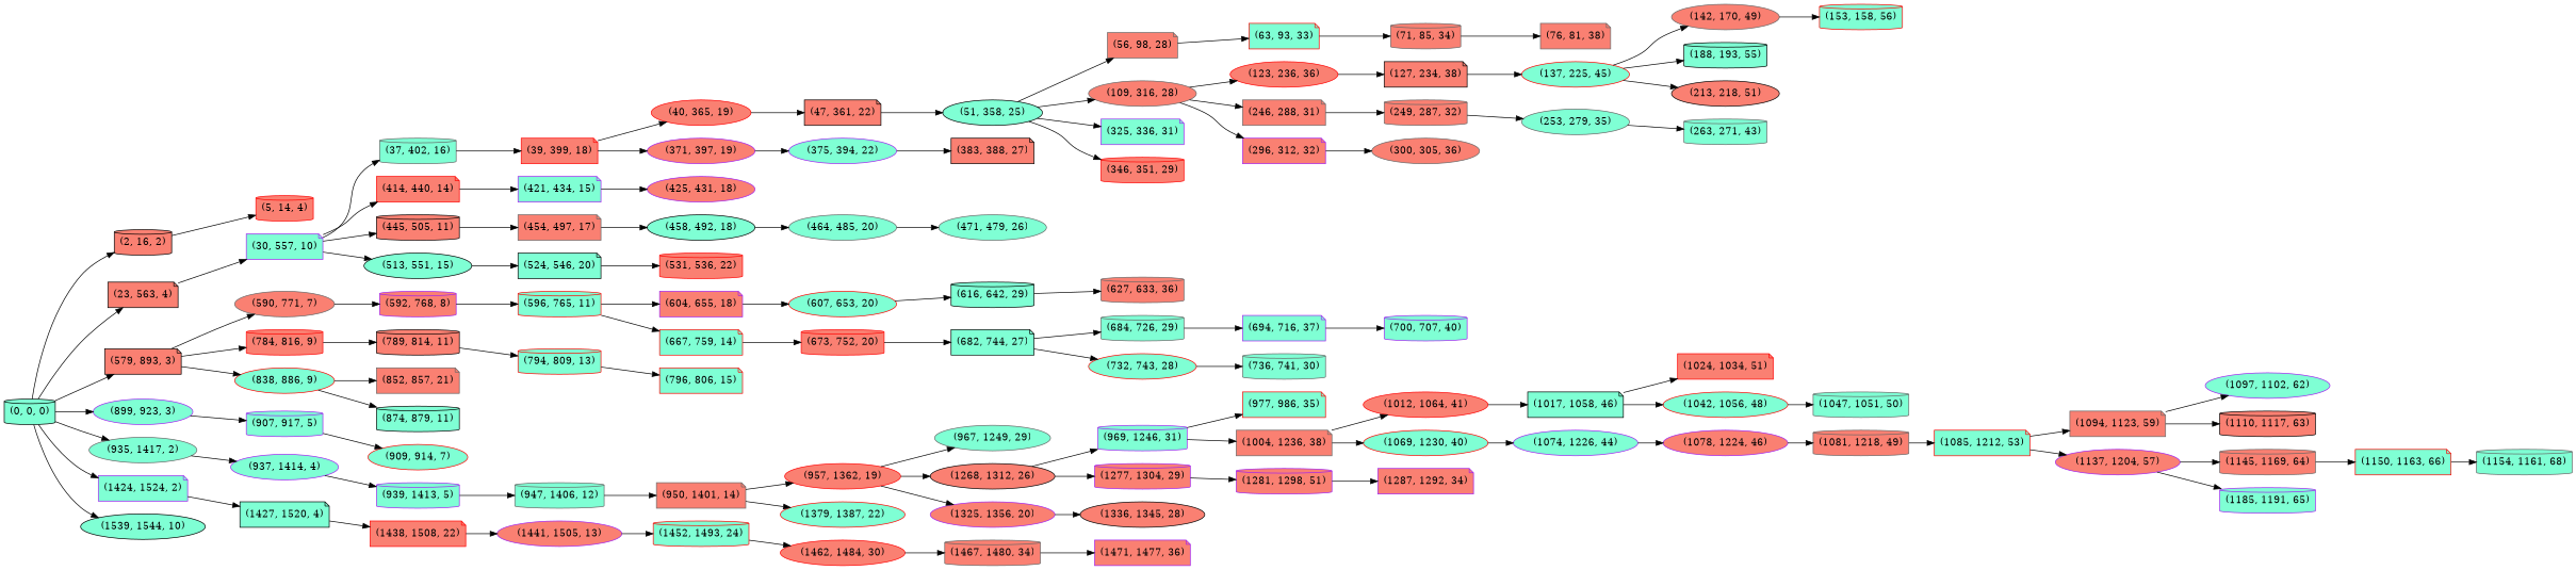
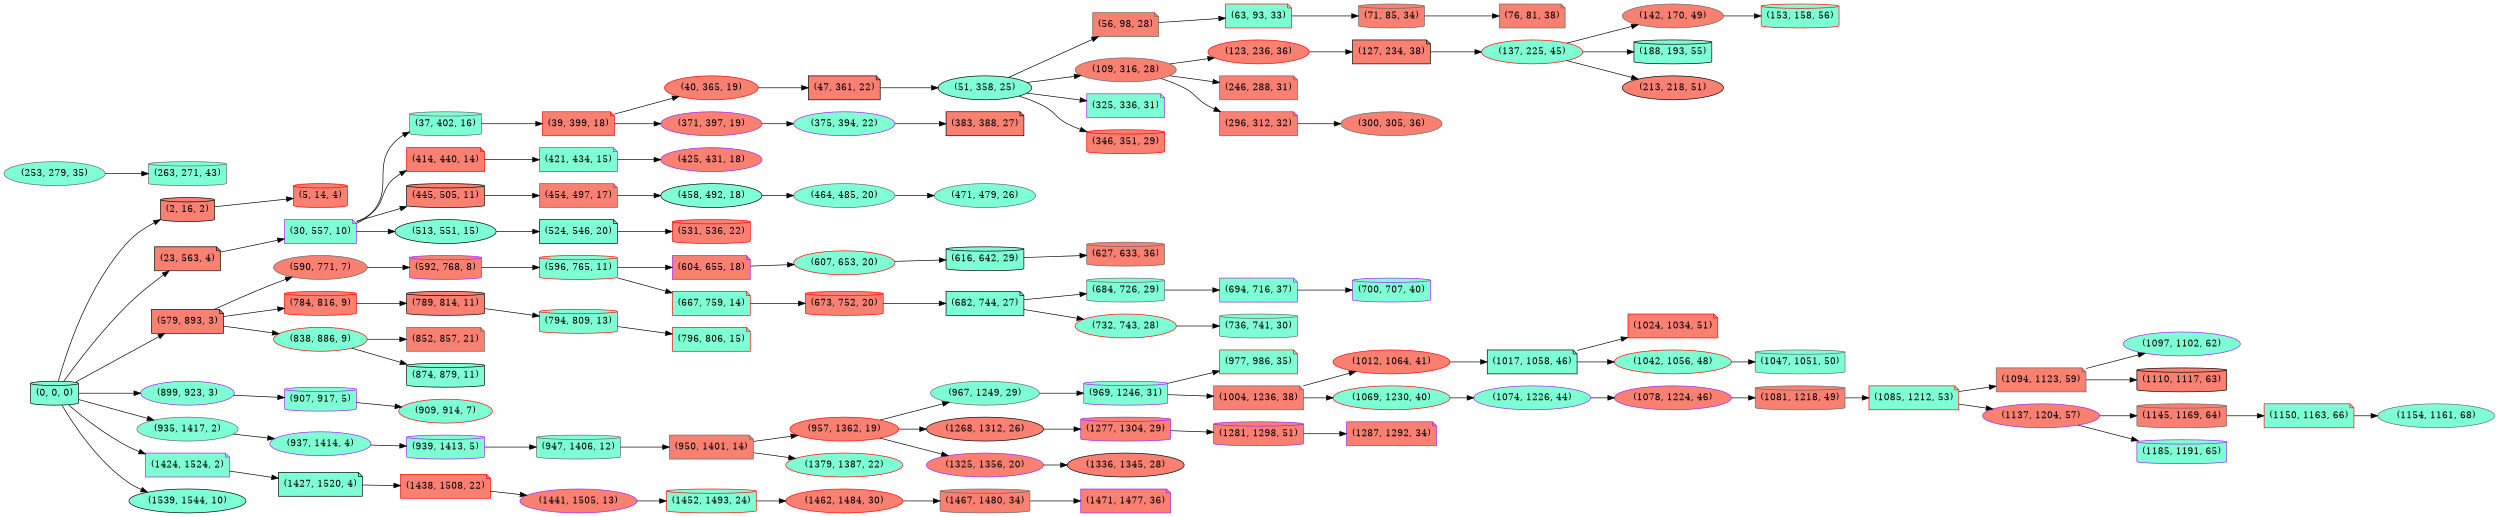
  digraph {
    rankdir=LR
    node [color=red fillcolor=aquamarine shape=ellipse style=filled]
    "(0, 0, 0)" [color=black shape=cylinder]
    "(2, 16, 2)" [color=black fillcolor=salmon shape=cylinder]
    "(23, 563, 4)" [color=black fillcolor=salmon shape=note]
    "(579, 893, 3)" [color=black fillcolor=salmon shape=note]
    "(899, 923, 3)" [color=purple]
    "(935, 1417, 2)" [color=gray40]
    "(1424, 1524, 2)" [color=purple shape=note]
    "(1539, 1544, 10)" [color=black]
    "(5, 14, 4)" [fillcolor=salmon shape=cylinder]
    "(30, 557, 10)" [color=purple shape=note]
    "(590, 771, 7)" [color=gray40 fillcolor=salmon]
    "(784, 816, 9)" [fillcolor=salmon shape=cylinder]
    "(838, 886, 9)"
    "(907, 917, 5)" [color=purple shape=cylinder]
    "(937, 1414, 4)" [color=purple]
    "(1427, 1520, 4)" [color=black shape=note]
    "(37, 402, 16)" [color=gray40 shape=cylinder]
    "(414, 440, 14)" [fillcolor=salmon shape=note]
    "(445, 505, 11)" [color=black fillcolor=salmon shape=cylinder]
    "(513, 551, 15)" [color=black]
    "(39, 399, 18)" [fillcolor=salmon shape=note]
    "(421, 434, 15)" [color=purple shape=note]
    "(454, 497, 17)" [color=gray40 fillcolor=salmon shape=note]
    "(524, 546, 20)" [color=black shape=note]
    "(40, 365, 19)" [fillcolor=salmon]
    "(371, 397, 19)" [color=purple fillcolor=salmon]
    "(47, 361, 22)" [color=black fillcolor=salmon shape=note]
    "(375, 394, 22)" [color=purple]
    "(51, 358, 25)" [color=black]
    "(56, 98, 28)" [color=gray40 fillcolor=salmon shape=note]
    "(109, 316, 28)" [color=gray40 fillcolor=salmon]
    "(325, 336, 31)" [color=purple shape=note]
    "(346, 351, 29)" [fillcolor=salmon shape=cylinder]
    "(63, 93, 33)" [shape=note]
    "(123, 236, 36)" [fillcolor=salmon]
    "(246, 288, 31)" [color=gray40 fillcolor=salmon shape=note]
    "(296, 312, 32)" [color=purple fillcolor=salmon shape=note]
    "(71, 85, 34)" [color=gray40 fillcolor=salmon shape=cylinder]
    "(76, 81, 38)" [color=gray40 fillcolor=salmon shape=note]
    "(127, 234, 38)" [color=black fillcolor=salmon shape=note]
-   "(249, 287, 32)" [color=gray40 fillcolor=salmon shape=cylinder]
    "(300, 305, 36)" [color=gray40 fillcolor=salmon]
    "(137, 225, 45)"
    "(142, 170, 49)" [color=gray40 fillcolor=salmon]
    "(188, 193, 55)" [color=black shape=cylinder]
    "(213, 218, 51)" [color=black fillcolor=salmon]
    "(153, 158, 56)" [shape=cylinder]
    "(253, 279, 35)" [color=gray40]
    "(263, 271, 43)" [color=gray40 shape=cylinder]
    "(383, 388, 27)" [color=black fillcolor=salmon shape=note]
    "(425, 431, 18)" [color=purple fillcolor=salmon]
    "(458, 492, 18)" [color=black]
    "(464, 485, 20)" [color=gray40]
    "(471, 479, 26)" [color=gray40]
    "(531, 536, 22)" [fillcolor=salmon shape=cylinder]
    "(592, 768, 8)" [color=purple fillcolor=salmon shape=cylinder]
    "(789, 814, 11)" [color=black fillcolor=salmon shape=cylinder]
    "(852, 857, 21)" [color=gray40 fillcolor=salmon shape=note]
    "(874, 879, 11)" [color=black shape=cylinder]
    "(596, 765, 11)" [shape=cylinder]
    "(604, 655, 18)" [color=purple fillcolor=salmon shape=note]
    "(667, 759, 14)" [shape=note]
    "(607, 653, 20)"
    "(673, 752, 20)" [fillcolor=salmon shape=cylinder]
    "(616, 642, 29)" [color=black shape=cylinder]
    "(627, 633, 36)" [color=gray40 fillcolor=salmon shape=cylinder]
    "(682, 744, 27)" [color=black shape=note]
    "(684, 726, 29)" [color=gray40 shape=cylinder]
    "(732, 743, 28)"
    "(694, 716, 37)" [color=purple shape=note]
    "(736, 741, 30)" [color=gray40 shape=cylinder]
    "(700, 707, 40)" [color=purple shape=cylinder]
    "(794, 809, 13)" [shape=cylinder]
    "(796, 806, 15)" [shape=note]
    "(909, 914, 7)"
    "(939, 1413, 5)" [color=purple shape=cylinder]
    "(947, 1406, 12)" [color=gray40 shape=cylinder]
    "(950, 1401, 14)" [color=gray40 fillcolor=salmon shape=note]
    "(957, 1362, 19)" [fillcolor=salmon]
    "(1379, 1387, 22)"
    "(967, 1249, 29)" [color=gray40]
    "(1268, 1312, 26)" [color=black fillcolor=salmon]
    "(1325, 1356, 20)" [color=purple fillcolor=salmon]
    "(969, 1246, 31)" [color=purple shape=cylinder]
    "(1277, 1304, 29)" [color=purple fillcolor=salmon shape=cylinder]
    "(1336, 1345, 28)" [color=black fillcolor=salmon]
    "(977, 986, 35)" [shape=note]
    "(1004, 1236, 38)" [color=gray40 fillcolor=salmon shape=note]
    "(1012, 1064, 41)" [fillcolor=salmon]
    "(1069, 1230, 40)"
    "(1017, 1058, 46)" [color=black shape=note]
    "(1074, 1226, 44)" [color=purple]
    "(1024, 1034, 51)" [fillcolor=salmon shape=note]
    "(1042, 1056, 48)"
    "(1047, 1051, 50)" [color=gray40 shape=cylinder]
    "(1078, 1224, 46)" [color=purple fillcolor=salmon]
    "(1081, 1218, 49)" [color=gray40 fillcolor=salmon shape=cylinder]
    "(1085, 1212, 53)" [shape=note]
    "(1094, 1123, 59)" [color=gray40 fillcolor=salmon shape=note]
    "(1137, 1204, 57)" [color=purple fillcolor=salmon]
    "(1097, 1102, 62)" [color=purple]
    "(1110, 1117, 63)" [color=black fillcolor=salmon shape=cylinder]
    "(1145, 1169, 64)" [color=gray40 fillcolor=salmon shape=cylinder]
    "(1185, 1191, 65)" [color=purple shape=cylinder]
    "(1150, 1163, 66)" [shape=note]
-   "(1154, 1161, 68)" [color=gray40 shape=cylinder]
+   "(1154, 1161, 68)" [color=gray40]
    n107 [color=purple fillcolor=salmon label="(1281, 1298, 51)" shape=cylinder]
    "(1287, 1292, 34)" [color=purple fillcolor=salmon shape=note]
    n109 [fillcolor=salmon label="(1438, 1508, 22)" shape=note]
    "(1441, 1505, 13)" [color=purple fillcolor=salmon]
    "(1452, 1493, 24)" [shape=cylinder]
    "(1462, 1484, 30)" [fillcolor=salmon]
    "(1467, 1480, 34)" [color=gray40 fillcolor=salmon shape=cylinder]
    "(1471, 1477, 36)" [color=purple fillcolor=salmon shape=note]
    "(0, 0, 0)" -> "(2, 16, 2)"
    "(0, 0, 0)" -> "(23, 563, 4)"
    "(0, 0, 0)" -> "(579, 893, 3)"
    "(0, 0, 0)" -> "(899, 923, 3)"
    "(0, 0, 0)" -> "(935, 1417, 2)"
    "(0, 0, 0)" -> "(1424, 1524, 2)"
    "(0, 0, 0)" -> "(1539, 1544, 10)"
    "(2, 16, 2)" -> "(5, 14, 4)"
    "(23, 563, 4)" -> "(30, 557, 10)"
    "(579, 893, 3)" -> "(590, 771, 7)"
    "(579, 893, 3)" -> "(784, 816, 9)"
    "(579, 893, 3)" -> "(838, 886, 9)"
    "(899, 923, 3)" -> "(907, 917, 5)"
    "(935, 1417, 2)" -> "(937, 1414, 4)"
    "(1424, 1524, 2)" -> "(1427, 1520, 4)"
    "(30, 557, 10)" -> "(37, 402, 16)"
    "(30, 557, 10)" -> "(414, 440, 14)"
    "(30, 557, 10)" -> "(445, 505, 11)"
    "(30, 557, 10)" -> "(513, 551, 15)"
    "(590, 771, 7)" -> "(592, 768, 8)"
    "(784, 816, 9)" -> "(789, 814, 11)"
    "(838, 886, 9)" -> "(852, 857, 21)"
    "(838, 886, 9)" -> "(874, 879, 11)"
    "(907, 917, 5)" -> "(909, 914, 7)"
    "(937, 1414, 4)" -> "(939, 1413, 5)"
    "(1427, 1520, 4)" -> n109
    "(37, 402, 16)" -> "(39, 399, 18)"
    "(414, 440, 14)" -> "(421, 434, 15)"
    "(445, 505, 11)" -> "(454, 497, 17)"
    "(513, 551, 15)" -> "(524, 546, 20)"
    "(39, 399, 18)" -> "(40, 365, 19)"
    "(39, 399, 18)" -> "(371, 397, 19)"
    "(421, 434, 15)" -> "(425, 431, 18)"
    "(454, 497, 17)" -> "(458, 492, 18)"
    "(524, 546, 20)" -> "(531, 536, 22)"
    "(40, 365, 19)" -> "(47, 361, 22)"
    "(371, 397, 19)" -> "(375, 394, 22)"
    "(47, 361, 22)" -> "(51, 358, 25)"
    "(375, 394, 22)" -> "(383, 388, 27)"
    "(51, 358, 25)" -> "(56, 98, 28)"
    "(51, 358, 25)" -> "(109, 316, 28)"
    "(51, 358, 25)" -> "(325, 336, 31)"
    "(51, 358, 25)" -> "(346, 351, 29)"
    "(56, 98, 28)" -> "(63, 93, 33)"
    "(109, 316, 28)" -> "(123, 236, 36)"
    "(109, 316, 28)" -> "(246, 288, 31)"
    "(109, 316, 28)" -> "(296, 312, 32)"
    "(63, 93, 33)" -> "(71, 85, 34)"
    "(123, 236, 36)" -> "(127, 234, 38)"
-   "(246, 288, 31)" -> "(249, 287, 32)"
    "(296, 312, 32)" -> "(300, 305, 36)"
    "(71, 85, 34)" -> "(76, 81, 38)"
    "(127, 234, 38)" -> "(137, 225, 45)"
-   "(249, 287, 32)" -> "(253, 279, 35)"
    "(137, 225, 45)" -> "(142, 170, 49)"
    "(137, 225, 45)" -> "(188, 193, 55)"
    "(137, 225, 45)" -> "(213, 218, 51)"
    "(142, 170, 49)" -> "(153, 158, 56)"
    "(253, 279, 35)" -> "(263, 271, 43)"
    "(458, 492, 18)" -> "(464, 485, 20)"
    "(464, 485, 20)" -> "(471, 479, 26)"
    "(592, 768, 8)" -> "(596, 765, 11)"
    "(789, 814, 11)" -> "(794, 809, 13)"
    "(596, 765, 11)" -> "(604, 655, 18)"
    "(596, 765, 11)" -> "(667, 759, 14)"
    "(604, 655, 18)" -> "(607, 653, 20)"
    "(667, 759, 14)" -> "(673, 752, 20)"
    "(607, 653, 20)" -> "(616, 642, 29)"
    "(673, 752, 20)" -> "(682, 744, 27)"
    "(616, 642, 29)" -> "(627, 633, 36)"
    "(682, 744, 27)" -> "(684, 726, 29)"
    "(682, 744, 27)" -> "(732, 743, 28)"
    "(684, 726, 29)" -> "(694, 716, 37)"
    "(732, 743, 28)" -> "(736, 741, 30)"
    "(694, 716, 37)" -> "(700, 707, 40)"
    "(794, 809, 13)" -> "(796, 806, 15)"
    "(939, 1413, 5)" -> "(947, 1406, 12)"
    "(947, 1406, 12)" -> "(950, 1401, 14)"
    "(950, 1401, 14)" -> "(957, 1362, 19)"
    "(950, 1401, 14)" -> "(1379, 1387, 22)"
    "(957, 1362, 19)" -> "(967, 1249, 29)"
    "(957, 1362, 19)" -> "(1268, 1312, 26)"
    "(957, 1362, 19)" -> "(1325, 1356, 20)"
-   "(1268, 1312, 26)" -> "(969, 1246, 31)"
+   "(967, 1249, 29)" -> "(969, 1246, 31)"
    "(1268, 1312, 26)" -> "(1277, 1304, 29)"
    "(1325, 1356, 20)" -> "(1336, 1345, 28)"
    "(969, 1246, 31)" -> "(977, 986, 35)"
    "(969, 1246, 31)" -> "(1004, 1236, 38)"
    "(1277, 1304, 29)" -> n107
    "(1004, 1236, 38)" -> "(1012, 1064, 41)"
    "(1004, 1236, 38)" -> "(1069, 1230, 40)"
    "(1012, 1064, 41)" -> "(1017, 1058, 46)"
    "(1069, 1230, 40)" -> "(1074, 1226, 44)"
    "(1017, 1058, 46)" -> "(1024, 1034, 51)"
    "(1017, 1058, 46)" -> "(1042, 1056, 48)"
    "(1074, 1226, 44)" -> "(1078, 1224, 46)"
    "(1042, 1056, 48)" -> "(1047, 1051, 50)"
    "(1078, 1224, 46)" -> "(1081, 1218, 49)"
    "(1081, 1218, 49)" -> "(1085, 1212, 53)"
    "(1085, 1212, 53)" -> "(1094, 1123, 59)"
    "(1085, 1212, 53)" -> "(1137, 1204, 57)"
    "(1094, 1123, 59)" -> "(1097, 1102, 62)"
    "(1094, 1123, 59)" -> "(1110, 1117, 63)"
    "(1137, 1204, 57)" -> "(1145, 1169, 64)"
    "(1137, 1204, 57)" -> "(1185, 1191, 65)"
    "(1145, 1169, 64)" -> "(1150, 1163, 66)"
    "(1150, 1163, 66)" -> "(1154, 1161, 68)"
    n107 -> "(1287, 1292, 34)"
    n109 -> "(1441, 1505, 13)"
    "(1441, 1505, 13)" -> "(1452, 1493, 24)"
    "(1452, 1493, 24)" -> "(1462, 1484, 30)"
    "(1462, 1484, 30)" -> "(1467, 1480, 34)"
    "(1467, 1480, 34)" -> "(1471, 1477, 36)"
  }
